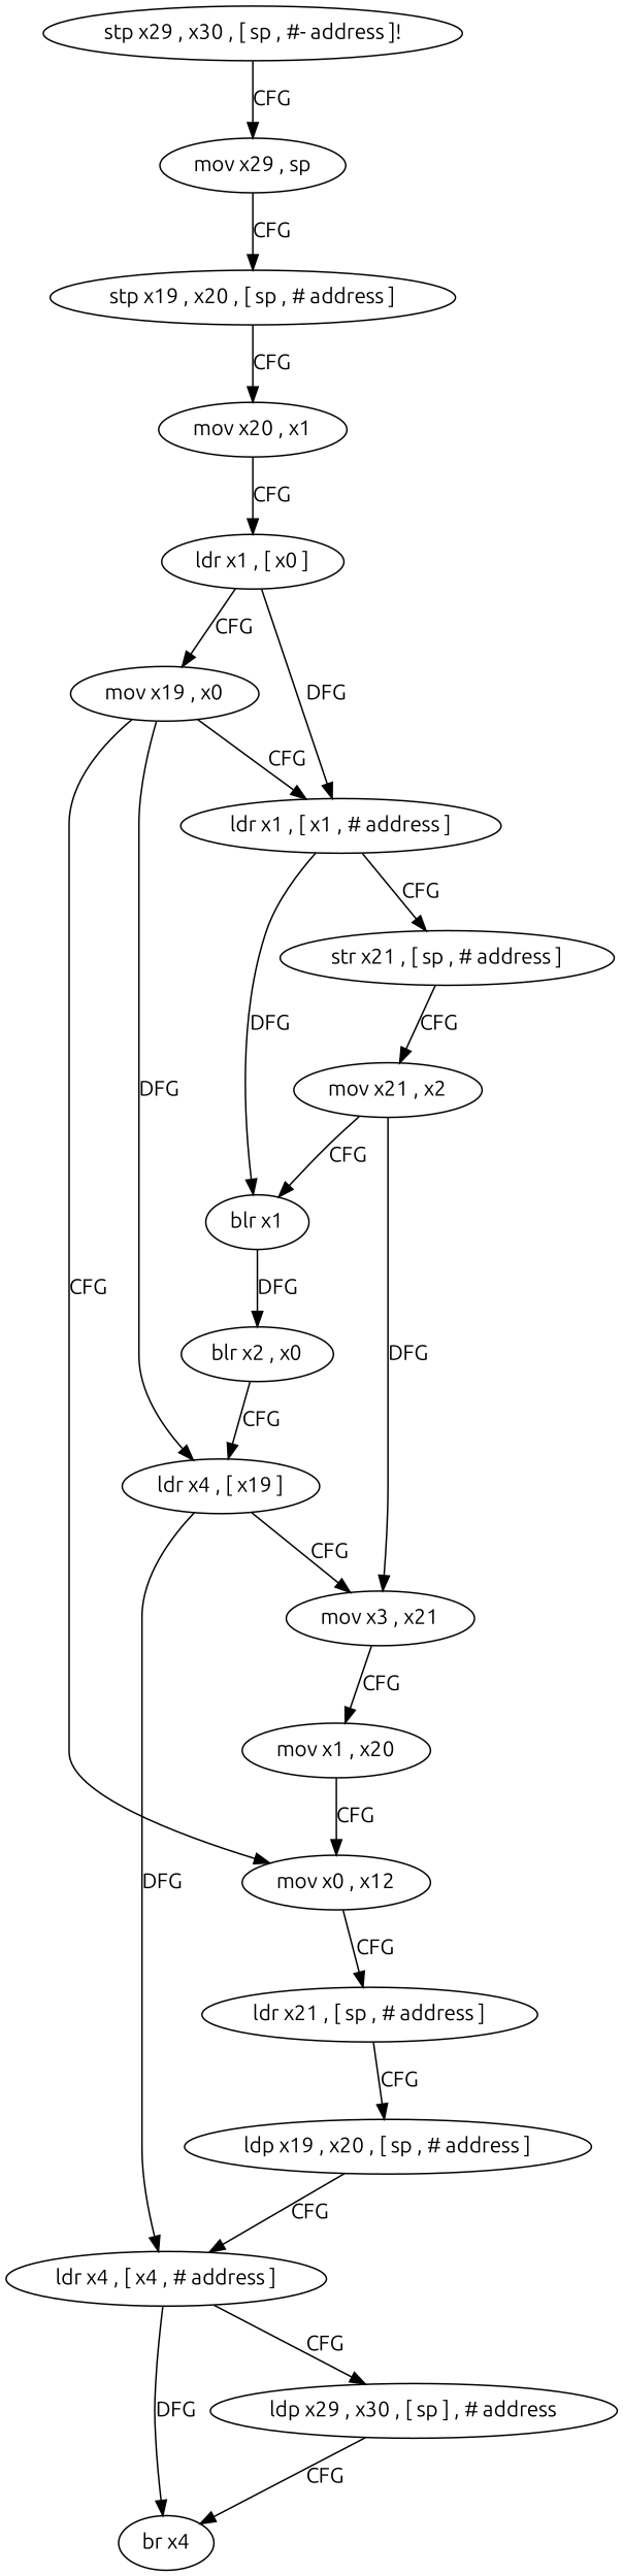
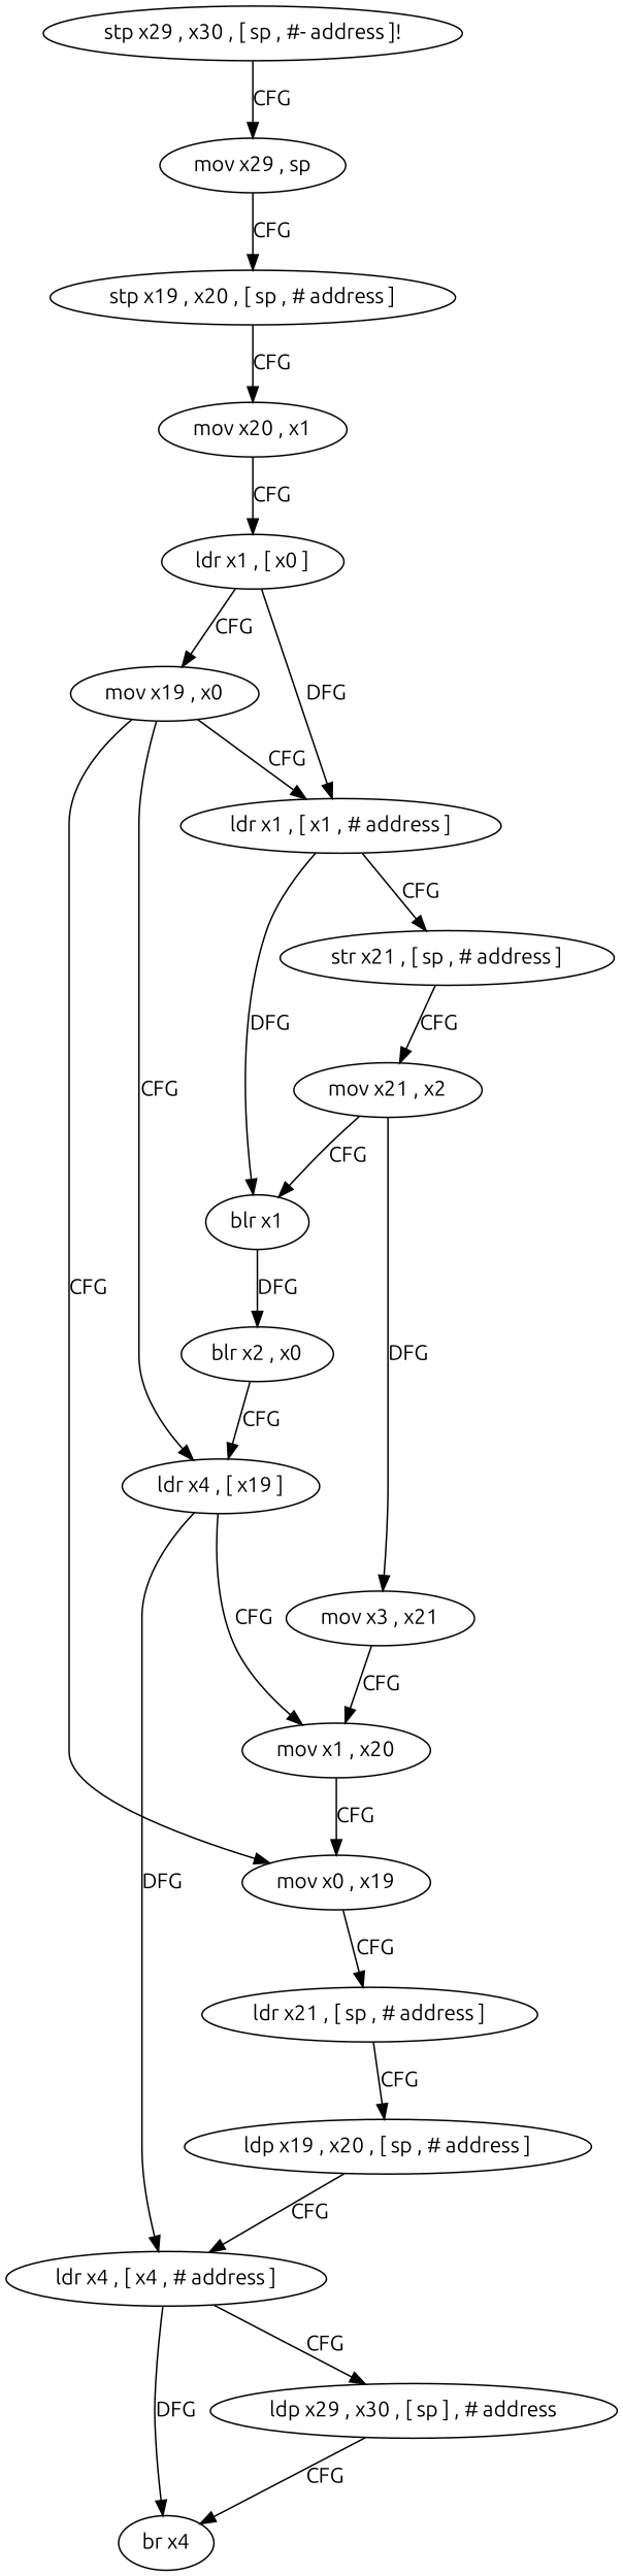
  digraph {
    fontname=Ubuntu
    node [fontname=Ubuntu]
    edge [fontname=Ubuntu]
    n1 [label="stp x29 , x30 , [ sp , #- address ]!"]
    n2 [label="mov x29 , sp"]
    n3 [label="stp x19 , x20 , [ sp , # address ]"]
    n4 [label="mov x20 , x1"]
    n5 [label="ldr x1 , [ x0 ]"]
    n6 [label="mov x19 , x0"]
    n7 [label="ldr x1 , [ x1 , # address ]"]
    n8 [label="ldr x4 , [ x19 ]"]
-   n9 [label="mov x0 , x12"]
+   n9 [label="mov x0 , x19"]
    n10 [label="str x21 , [ sp , # address ]"]
    n11 [label="blr x1"]
    n12 [label="mov x3 , x21"]
    n13 [label="ldr x4 , [ x4 , # address ]"]
    n14 [label="ldr x21 , [ sp , # address ]"]
    n15 [label="mov x21 , x2"]
    n16 [label="blr x2 , x0"]
    n17 [label="mov x1 , x20"]
    n18 [label="ldp x29 , x30 , [ sp ] , # address"]
    n19 [label="br x4"]
    n20 [label="ldp x19 , x20 , [ sp , # address ]"]
    n1 -> n2 [label=CFG]
    n2 -> n3 [label=CFG]
    n3 -> n4 [label=CFG]
    n4 -> n5 [label=CFG]
    n5 -> n6 [label=CFG]
    n5 -> n7 [label=DFG]
    n6 -> n7 [label=CFG]
-   n6 -> n8 [label=DFG]
+   n6 -> n8 [label=CFG]
    n6 -> n9 [label=CFG]
    n7 -> n10 [label=CFG]
    n7 -> n11 [label=DFG]
-   n8 -> n12 [label=CFG]
+   n8 -> n17 [label=CFG]
    n8 -> n13 [label=DFG]
    n9 -> n14 [label=CFG]
    n10 -> n15 [label=CFG]
    n11 -> n16 [label=DFG]
    n12 -> n17 [label=CFG]
    n13 -> n18 [label=CFG]
    n13 -> n19 [label=DFG]
    n14 -> n20 [label=CFG]
    n15 -> n11 [label=CFG]
    n15 -> n12 [label=DFG]
    n16 -> n8 [label=CFG]
    n17 -> n9 [label=CFG]
    n18 -> n19 [label=CFG]
    n20 -> n13 [label=CFG]
  }
